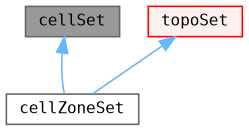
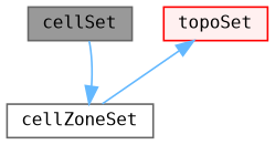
  digraph {
    fontname="DejaVu Sans Mono"
    node [color=gray40 fontname="DejaVu Sans Mono" fontsize=10 shape=box style=filled]
    edge [color=steelblue1 dir=back fontname="DejaVu Sans Mono" fontsize=10 labelfontname=Helvetica labelfontsize=10 style=solid]
    n1 [fillcolor=grey60 fontcolor=black height=0.2 label=cellSet width=0.4]
    n2 [fillcolor=white height=0.2 label=cellZoneSet width=0.4]
    n3 [color=red fillcolor="#FFF0F0" height=0.2 label=topoSet width=0.4]
-   n1 -> n2
+   n2 -> n1
    n3 -> n2
  }
